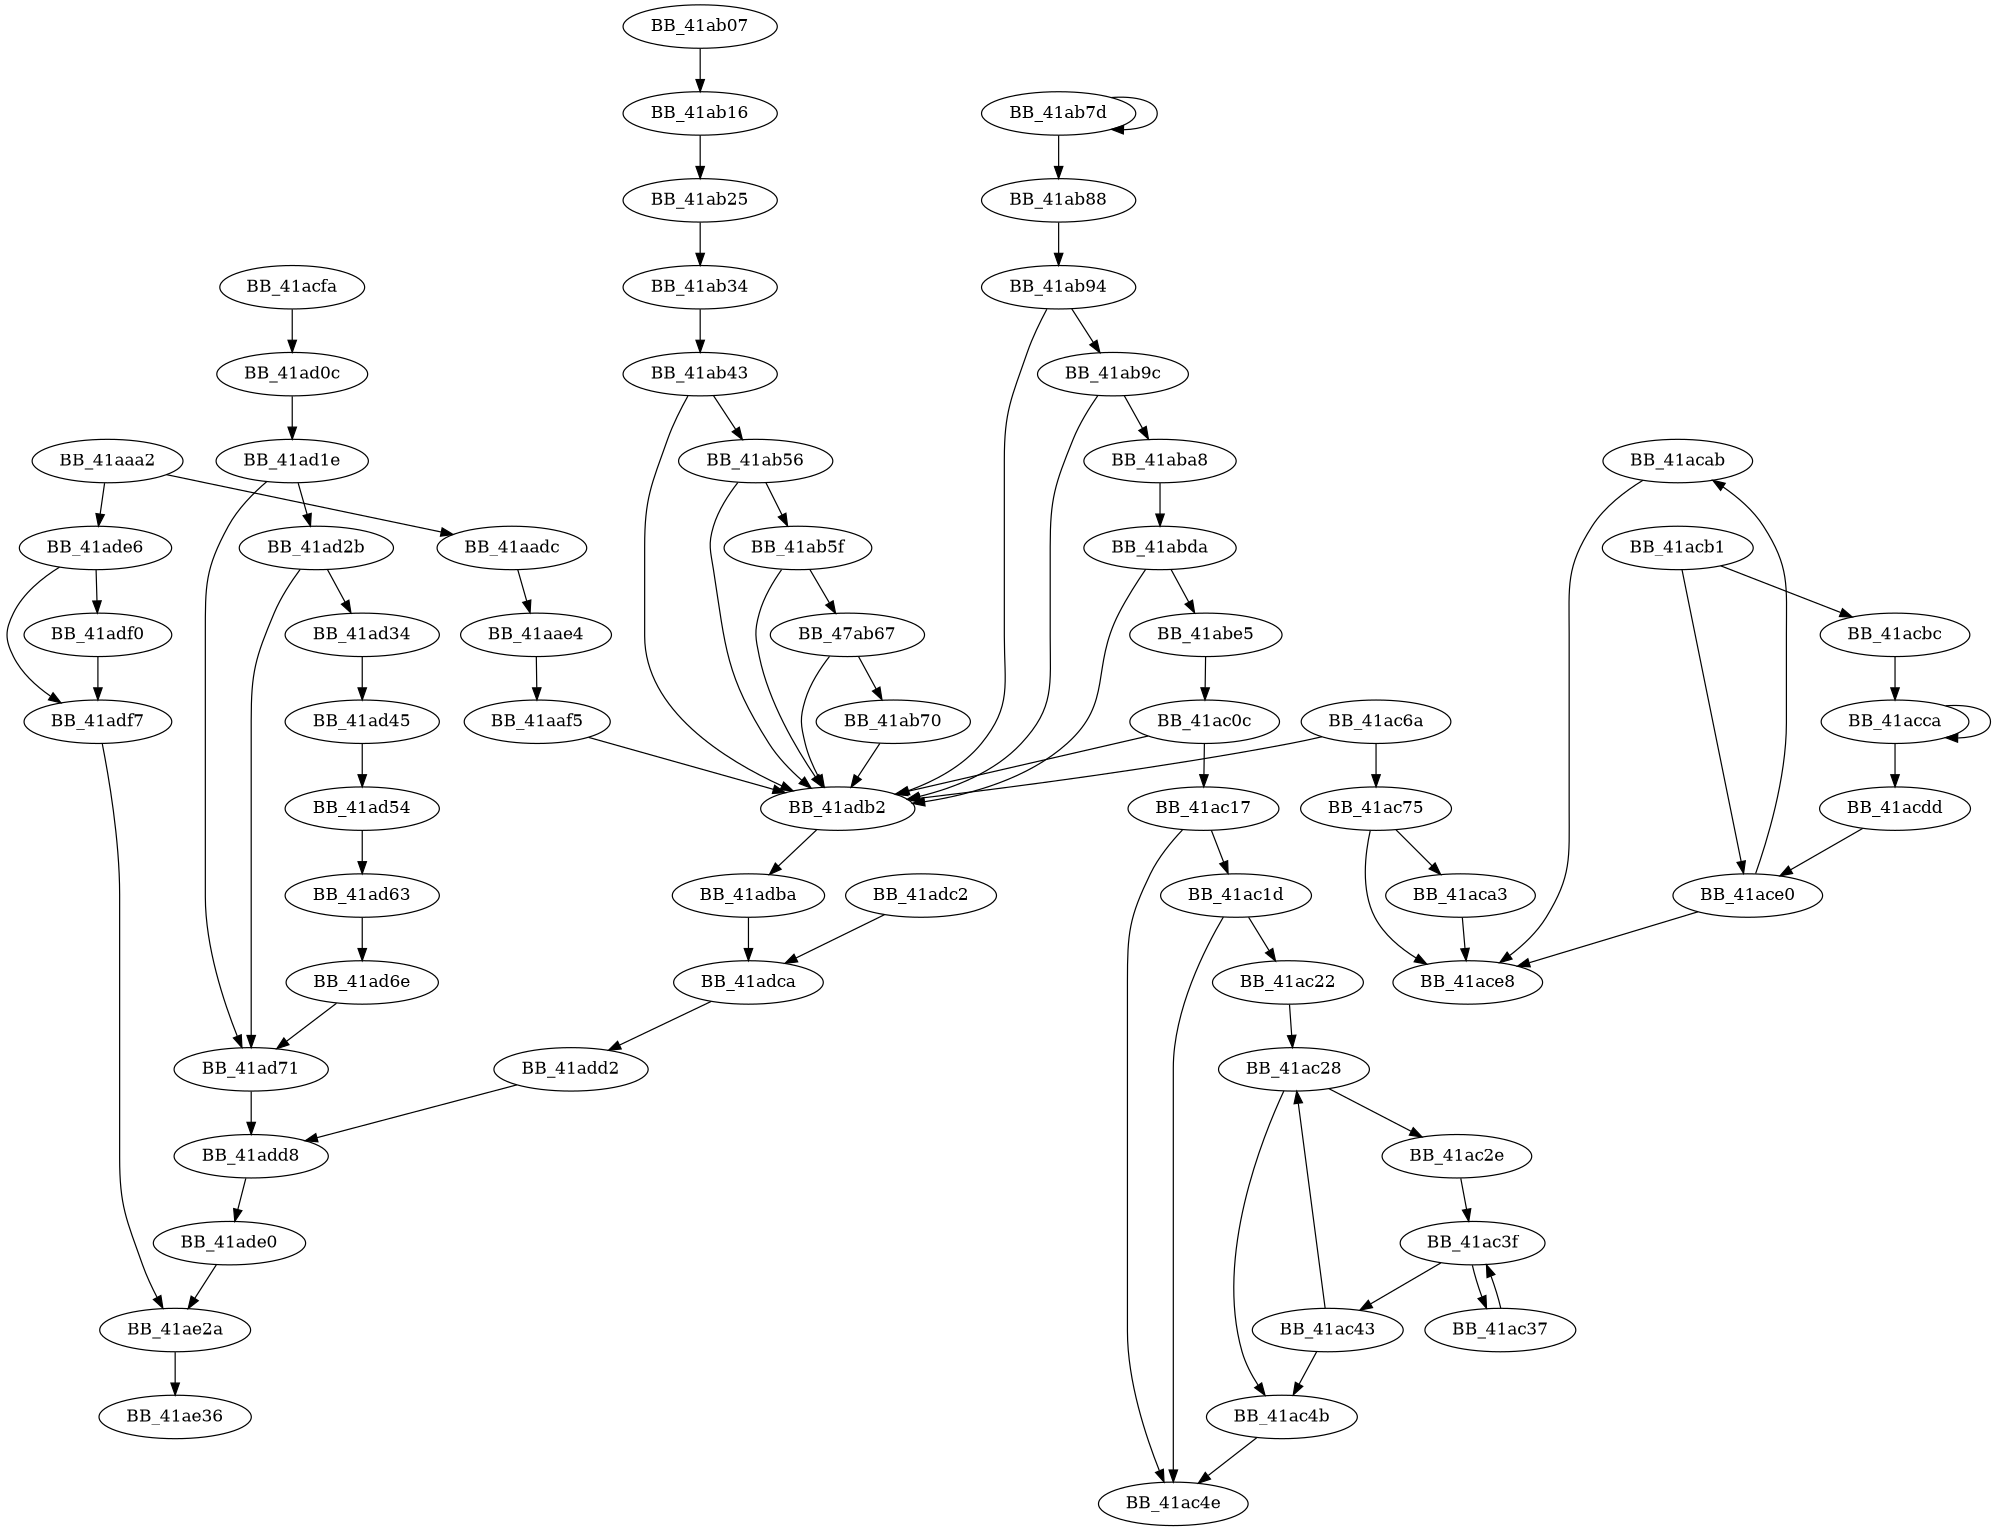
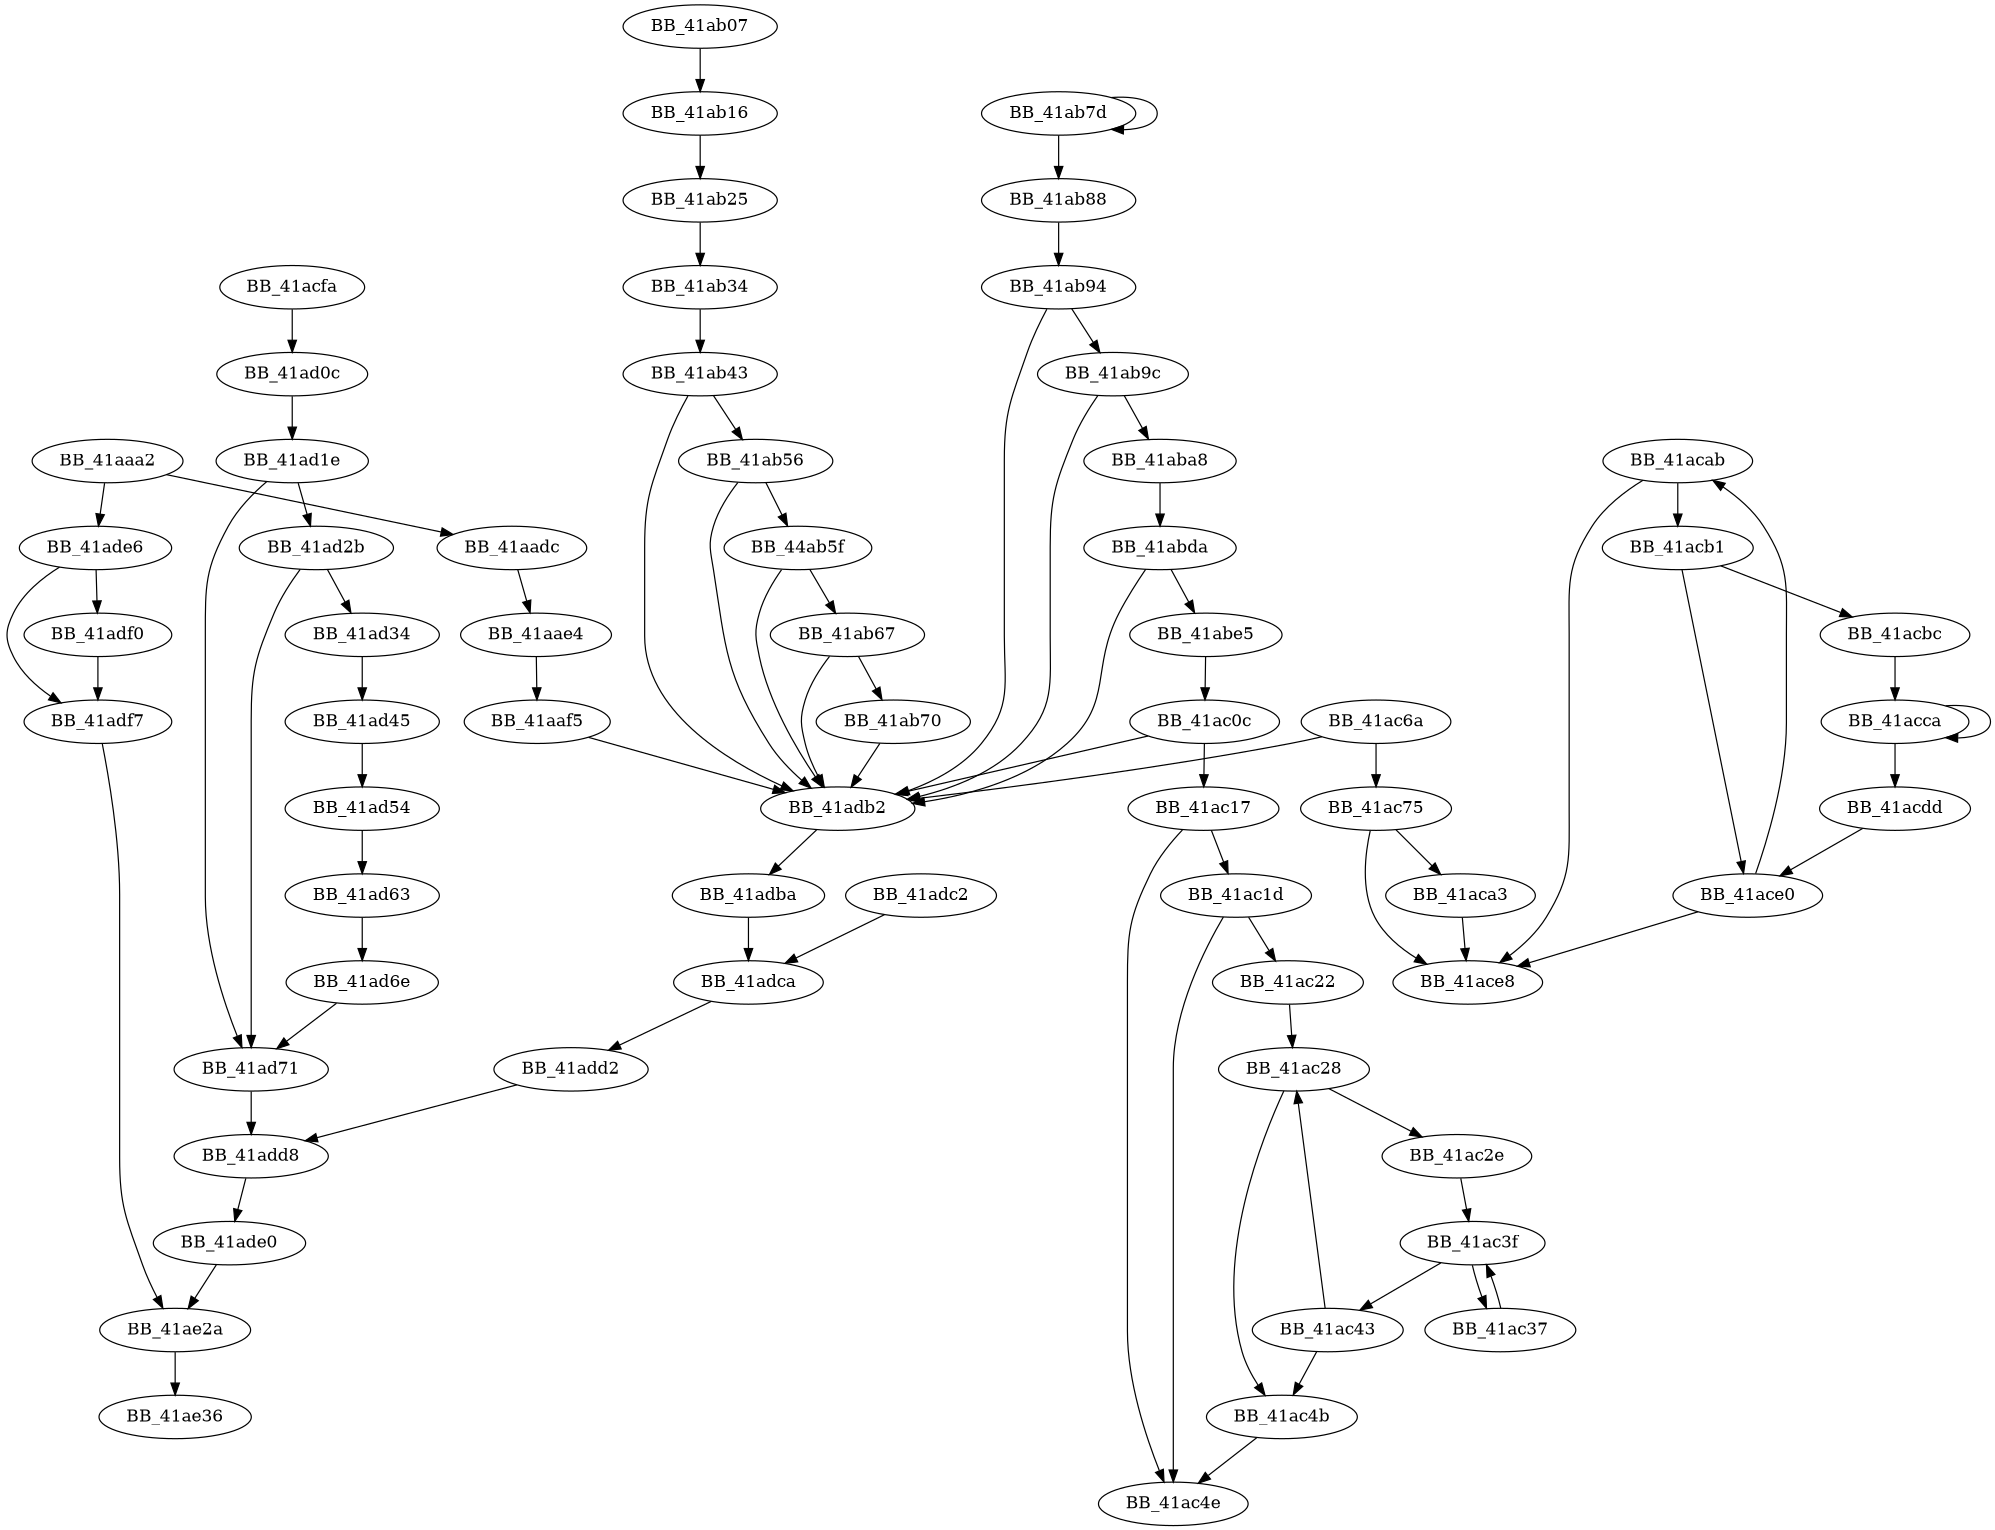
  digraph {
    BB_41aaa2
    BB_41aadc
    BB_41ade6
    BB_41aae4
    BB_41adf0
    BB_41adf7
    BB_41aaf5
    BB_41ae2a
    BB_41adb2
    BB_41ab07
    BB_41ab16
    BB_41adba
    BB_41adca
    BB_41ab25
    BB_41ab34
    BB_41ab43
    BB_41ab56
-   BB_41ab5f
-   BB_41ab67 [label=BB_47ab67]
+   BB_41ab5f [label=BB_44ab5f]
+   BB_41ab67
    BB_41ab70
    BB_41ab7d
    BB_41ab88
    BB_41ab94
    BB_41ab9c
    BB_41aba8
    BB_41abda
    BB_41abe5
    BB_41ac0c
    BB_41ac17
    BB_41ac1d
    BB_41ac4e
    BB_41ac22
    BB_41ac28
    BB_41ac6a
    BB_41ac75
    BB_41ac2e
    BB_41ac4b
    BB_41ac3f
    BB_41ac37
    BB_41ac43
    BB_41aca3
    BB_41ace8
    BB_41acfa
    BB_41ad0c
    BB_41acab
    BB_41acb1
    BB_41acbc
    BB_41ace0
    BB_41acca
    BB_41acdd
    BB_41ad1e
    BB_41ad2b
    BB_41ad71
    BB_41ad34
    BB_41add8
    BB_41ad45
    BB_41ade0
    BB_41ad54
    BB_41ad63
    BB_41ad6e
    BB_41adc2
    BB_41add2
    BB_41ae36
    BB_41aaa2 -> BB_41aadc
    BB_41aaa2 -> BB_41ade6
    BB_41aadc -> BB_41aae4
    BB_41ade6 -> BB_41adf0
    BB_41ade6 -> BB_41adf7
    BB_41aae4 -> BB_41aaf5
    BB_41adf0 -> BB_41adf7
    BB_41adf7 -> BB_41ae2a
    BB_41aaf5 -> BB_41adb2
    BB_41ae2a -> BB_41ae36
    BB_41adb2 -> BB_41adba
    BB_41ab07 -> BB_41ab16
    BB_41ab16 -> BB_41ab25
    BB_41adba -> BB_41adca
    BB_41adca -> BB_41add2
    BB_41ab25 -> BB_41ab34
    BB_41ab34 -> BB_41ab43
    BB_41ab43 -> BB_41adb2
    BB_41ab43 -> BB_41ab56
    BB_41ab56 -> BB_41adb2
    BB_41ab56 -> BB_41ab5f
    BB_41ab5f -> BB_41adb2
    BB_41ab5f -> BB_41ab67
    BB_41ab67 -> BB_41adb2
    BB_41ab67 -> BB_41ab70
    BB_41ab70 -> BB_41adb2
    BB_41ab7d -> BB_41ab7d
    BB_41ab7d -> BB_41ab88
    BB_41ab88 -> BB_41ab94
    BB_41ab94 -> BB_41adb2
    BB_41ab94 -> BB_41ab9c
    BB_41ab9c -> BB_41adb2
    BB_41ab9c -> BB_41aba8
    BB_41aba8 -> BB_41abda
    BB_41abda -> BB_41adb2
    BB_41abda -> BB_41abe5
    BB_41abe5 -> BB_41ac0c
    BB_41ac0c -> BB_41adb2
    BB_41ac0c -> BB_41ac17
    BB_41ac17 -> BB_41ac1d
    BB_41ac17 -> BB_41ac4e
    BB_41ac1d -> BB_41ac4e
    BB_41ac1d -> BB_41ac22
    BB_41ac22 -> BB_41ac28
    BB_41ac28 -> BB_41ac2e
    BB_41ac28 -> BB_41ac4b
    BB_41ac6a -> BB_41adb2
    BB_41ac6a -> BB_41ac75
    BB_41ac75 -> BB_41aca3
    BB_41ac75 -> BB_41ace8
    BB_41ac2e -> BB_41ac3f
    BB_41ac4b -> BB_41ac4e
    BB_41ac3f -> BB_41ac37
    BB_41ac3f -> BB_41ac43
    BB_41ac37 -> BB_41ac3f
    BB_41ac43 -> BB_41ac28
    BB_41ac43 -> BB_41ac4b
    BB_41aca3 -> BB_41ace8
    BB_41acfa -> BB_41ad0c
    BB_41ad0c -> BB_41ad1e
    BB_41acab -> BB_41ace8
+   BB_41acab -> BB_41acb1
    BB_41acb1 -> BB_41acbc
    BB_41acb1 -> BB_41ace0
    BB_41acbc -> BB_41acca
    BB_41ace0 -> BB_41ace8
    BB_41ace0 -> BB_41acab
    BB_41acca -> BB_41acca
    BB_41acca -> BB_41acdd
    BB_41acdd -> BB_41ace0
    BB_41ad1e -> BB_41ad2b
    BB_41ad1e -> BB_41ad71
    BB_41ad2b -> BB_41ad71
    BB_41ad2b -> BB_41ad34
    BB_41ad71 -> BB_41add8
    BB_41ad34 -> BB_41ad45
    BB_41add8 -> BB_41ade0
    BB_41ad45 -> BB_41ad54
    BB_41ade0 -> BB_41ae2a
    BB_41ad54 -> BB_41ad63
    BB_41ad63 -> BB_41ad6e
    BB_41ad6e -> BB_41ad71
    BB_41adc2 -> BB_41adca
    BB_41add2 -> BB_41add8
  }
